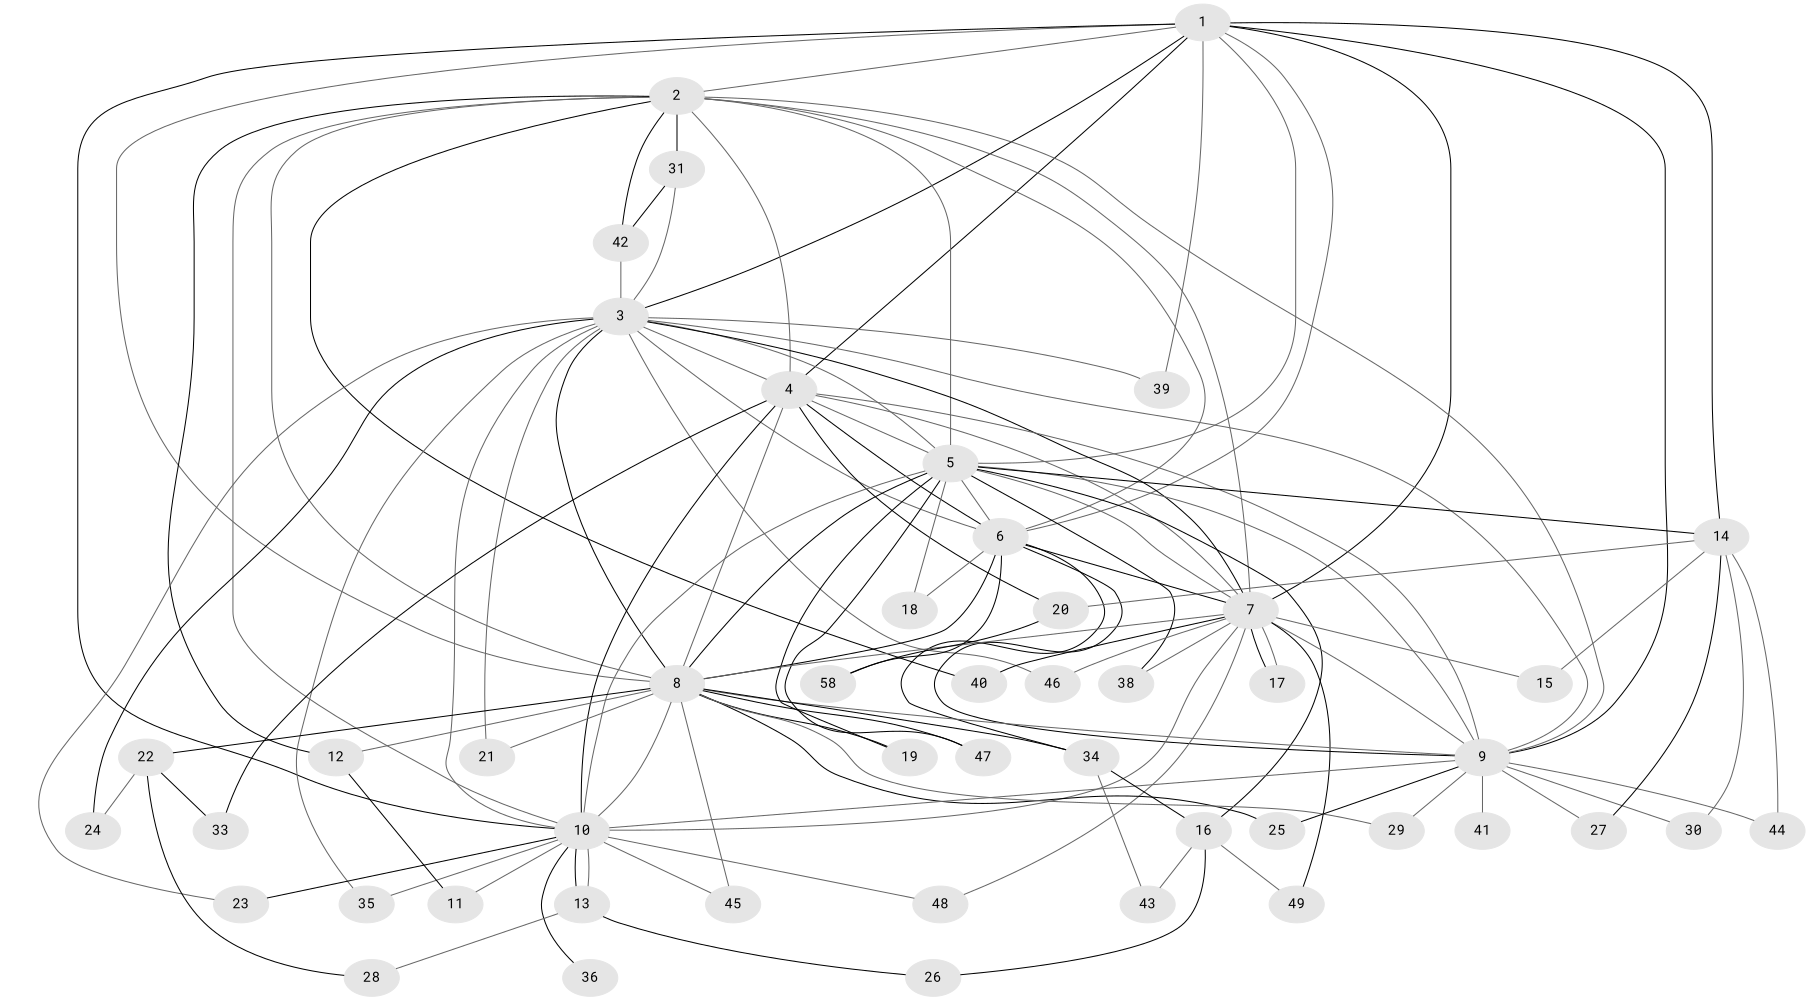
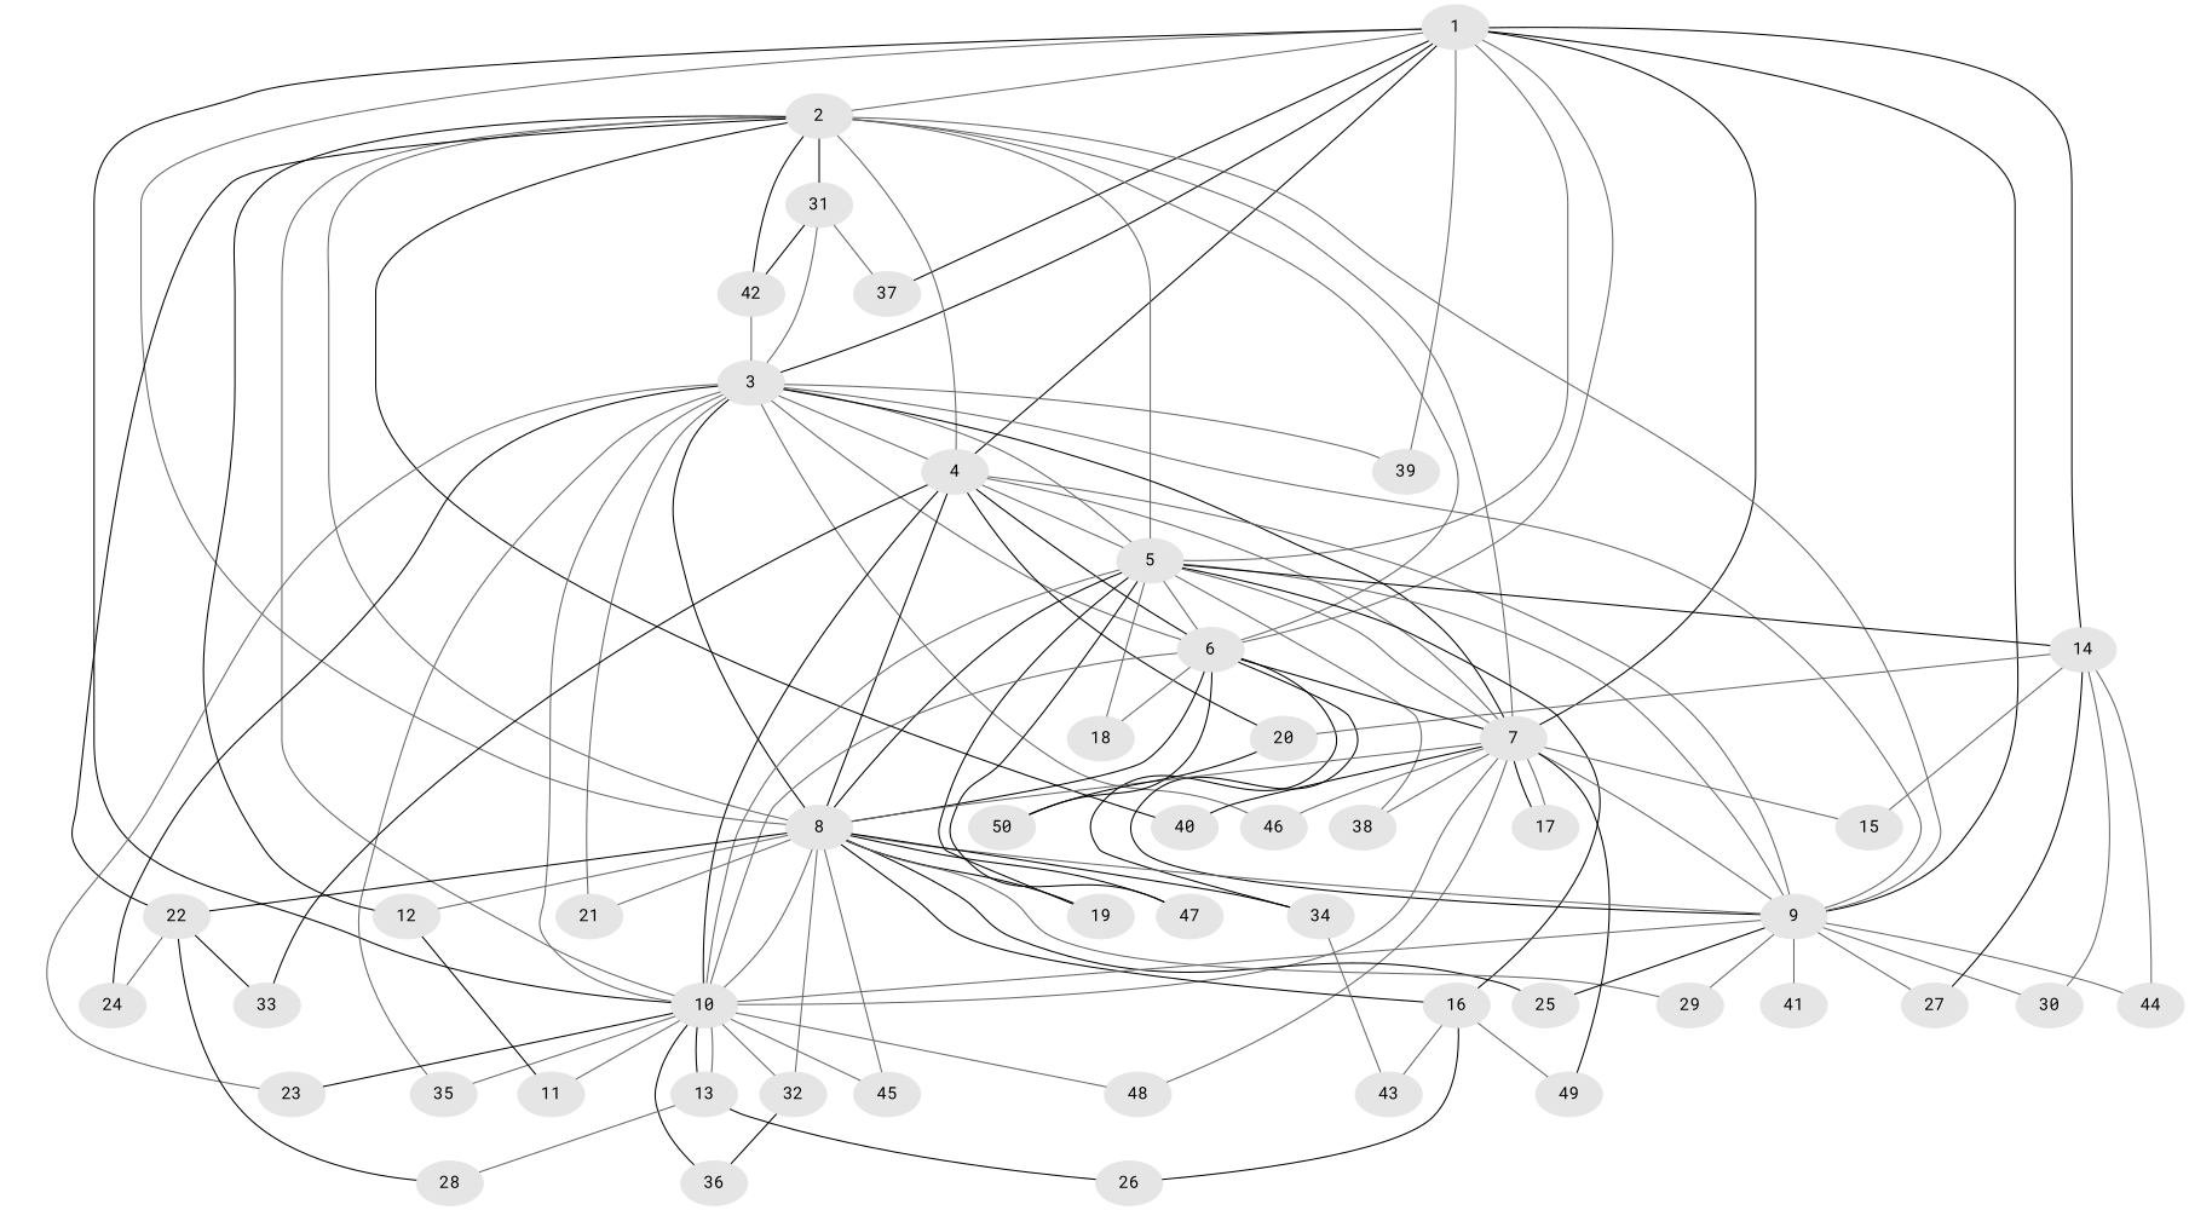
  graph {
    fontname="Roboto Mono"
    node [color=gray90 fontname="Roboto Mono" style=filled]
    edge [color=gray40 fontname="Roboto Mono"]
    1
    2
    3
    4
    5
    6
    7
    8
    9
    10
    14
+   37
    39
    12
    22
    31
    40
    42
    21
    23
    24
    35
    46
    20
    33
    16
    18
    19
    38
    47
    34
-   50 [label=58]
+   50
    15
    17
    48
    49
    25
    29
+   32
    45
    27
    30
    41
    44
    11
    13
    36
    28
    26
    43
    1 -- 2
    1 -- 3 [color=black]
    1 -- 4 [color=black]
    1 -- 5
    1 -- 6
    1 -- 7 [color=black]
    1 -- 8
    1 -- 9 [color=black]
    1 -- 10 [color=black]
    1 -- 14 [color=black]
+   1 -- 37 [color=black]
    1 -- 39
    2 -- 4
    2 -- 5
    2 -- 6
    2 -- 7
    2 -- 8
    2 -- 9
    2 -- 10
    2 -- 12 [color=black]
+   2 -- 22 [color=black]
    2 -- 31 [color=black]
    2 -- 40 [color=black]
    2 -- 42 [color=black]
    3 -- 4
    3 -- 5
    3 -- 6
    3 -- 7 [color=black]
    3 -- 8 [color=black]
    3 -- 9
    3 -- 10
    3 -- 39
    3 -- 31
    3 -- 21
    3 -- 23
    3 -- 24 [color=black]
    3 -- 35
    3 -- 46
    4 -- 5
    4 -- 6 [color=black]
    4 -- 7
-   4 -- 8
+   4 -- 8 [color=black]
    4 -- 9
    4 -- 10 [color=black]
    4 -- 20 [color=black]
    4 -- 33 [color=black]
    5 -- 6
    5 -- 7
    5 -- 8 [color=black]
    5 -- 9
    5 -- 10
    5 -- 14 [color=black]
    5 -- 16 [color=black]
    5 -- 18
    5 -- 19 [color=black]
-   5 -- 38 [color=black]
+   5 -- 38
    5 -- 47 [color=black]
    6 -- 7 [color=black]
    6 -- 8 [color=black]
    6 -- 9 [color=black]
+   6 -- 10
    6 -- 18
    6 -- 34 [color=black]
    6 -- 50 [color=black]
    7 -- 8
    7 -- 9
    7 -- 10
    7 -- 40 [color=black]
    7 -- 46
    7 -- 38
    7 -- 15
    7 -- 17 [color=black]
    7 -- 17
    7 -- 48
    7 -- 49 [color=black]
    8 -- 9
    8 -- 10
    8 -- 12
    8 -- 22 [color=black]
    8 -- 21
-   34 -- 16 [color=black]
+   8 -- 16 [color=black]
    8 -- 19 [color=black]
    8 -- 47 [color=black]
    8 -- 34 [color=black]
    8 -- 25 [color=black]
    8 -- 29
+   8 -- 32
    8 -- 45
    9 -- 10
    9 -- 25 [color=black]
    9 -- 29
    9 -- 27
    9 -- 30
    9 -- 41
    9 -- 44
    10 -- 23 [color=black]
    10 -- 35
    10 -- 48
+   10 -- 32
    10 -- 45
    10 -- 11
    10 -- 13 [color=black]
    10 -- 13
    10 -- 36 [color=black]
    14 -- 20
    14 -- 15
    14 -- 27 [color=black]
    14 -- 30
    14 -- 44
    12 -- 11 [color=black]
    22 -- 24
    22 -- 33 [color=black]
    22 -- 28 [color=black]
+   31 -- 37
    31 -- 42 [color=black]
    42 -- 3
    20 -- 50 [color=black]
    16 -- 49
    16 -- 26 [color=black]
    16 -- 43
    34 -- 43
+   32 -- 36 [color=black]
    13 -- 28
    13 -- 26 [color=black]
  }
